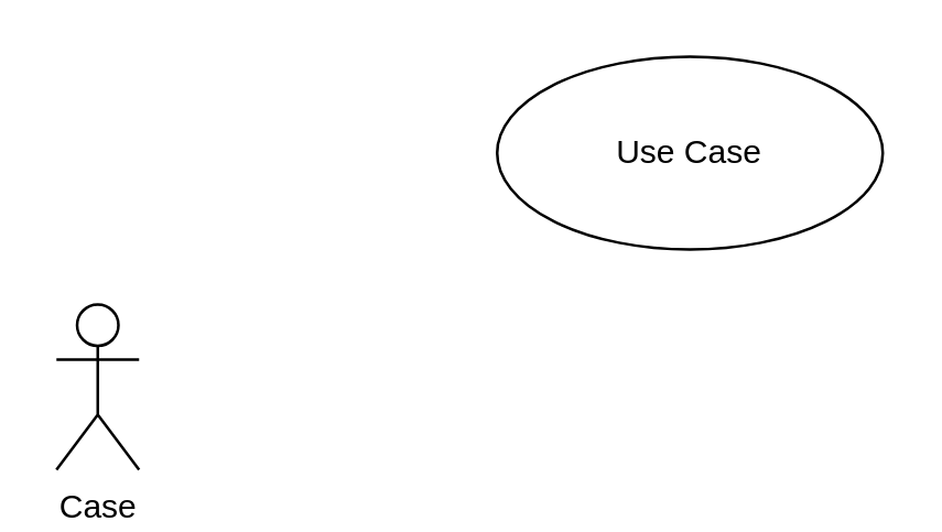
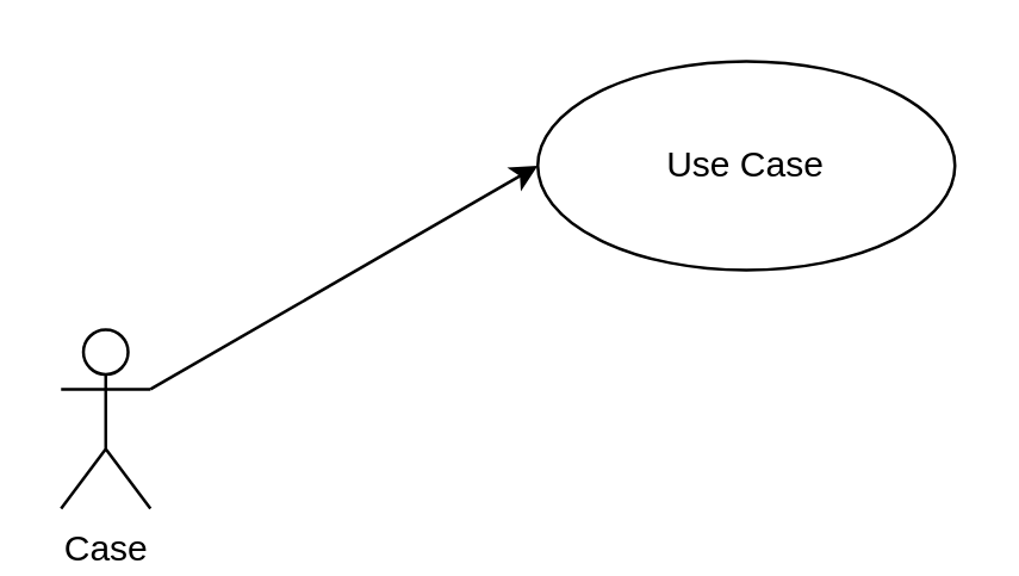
  <mxCell id="0" />
  <mxCell id="1" parent="0" />
+ <mxCell id="2" style="rounded=0;orthogonalLoop=1;jettySize=auto;html=1;exitX=1;exitY=0.333;exitDx=0;exitDy=0;exitPerimeter=0;entryX=0;entryY=0.5;entryDx=0;entryDy=0;" edge="1" parent="1" source="3" target="4"><mxGeometry relative="1" as="geometry" /></mxCell>
  <mxCell id="3" value="Case" style="shape=umlActor;verticalLabelPosition=bottom;labelBackgroundColor=#ffffff;verticalAlign=top;html=1;" parent="1" vertex="1"><mxGeometry x="20" y="110" width="30" height="60" as="geometry" /></mxCell>
  <mxCell id="4" value="Use Case" style="ellipse;whiteSpace=wrap;html=1;" parent="1" vertex="1"><mxGeometry x="180" y="20" width="140" height="70" as="geometry" /></mxCell>
